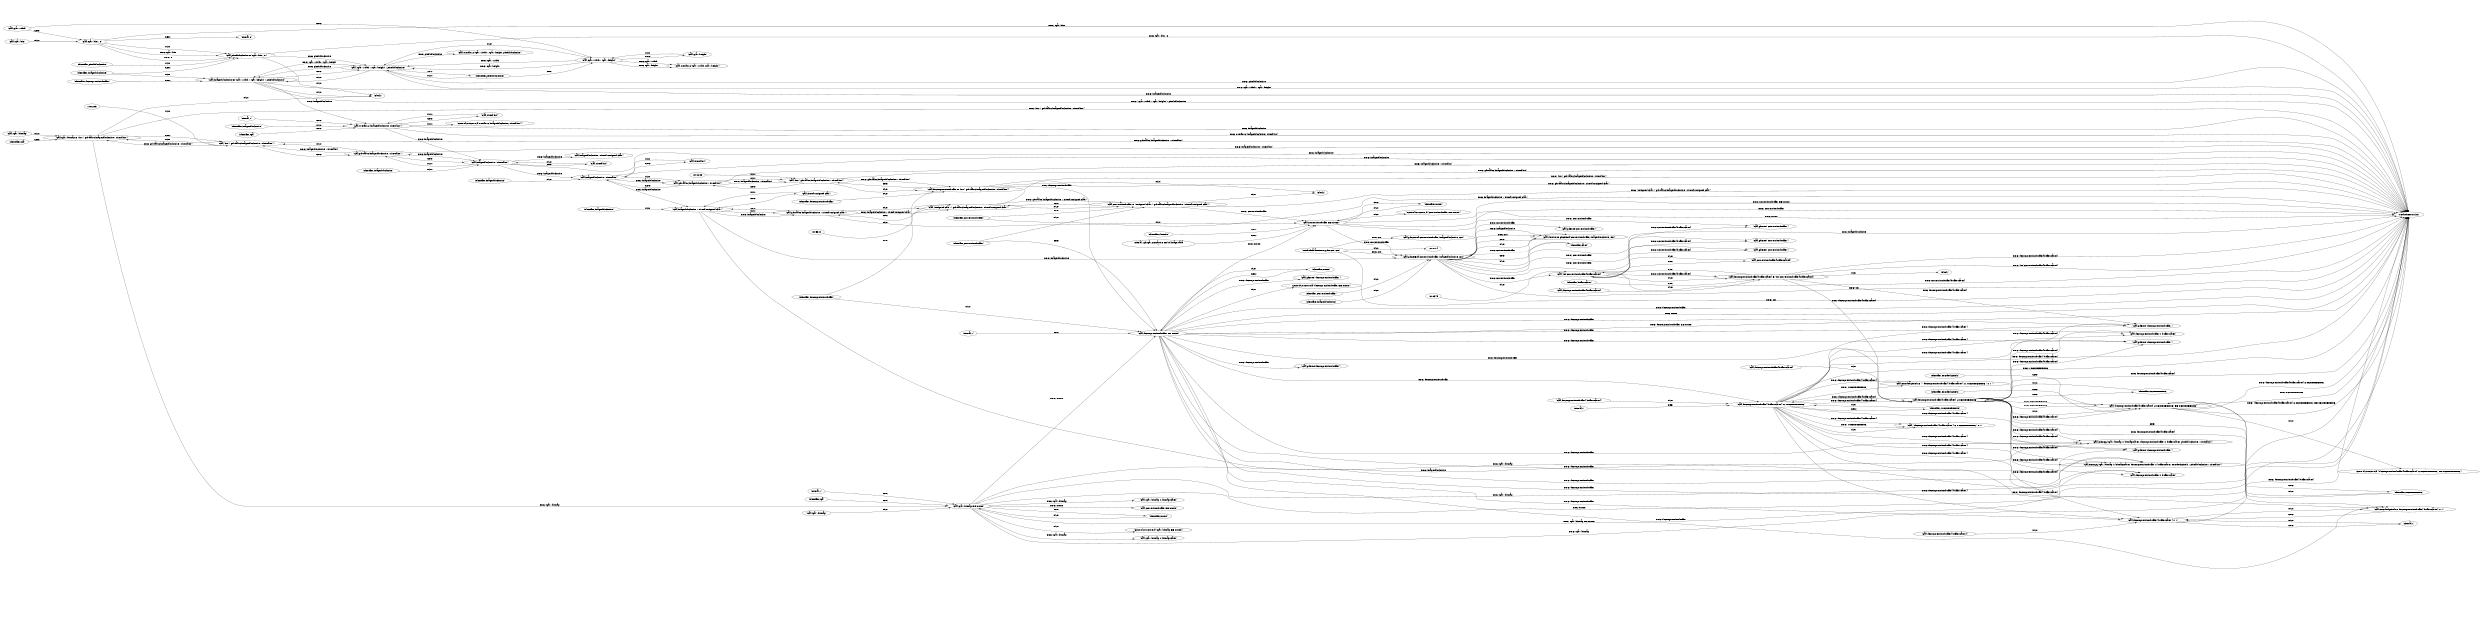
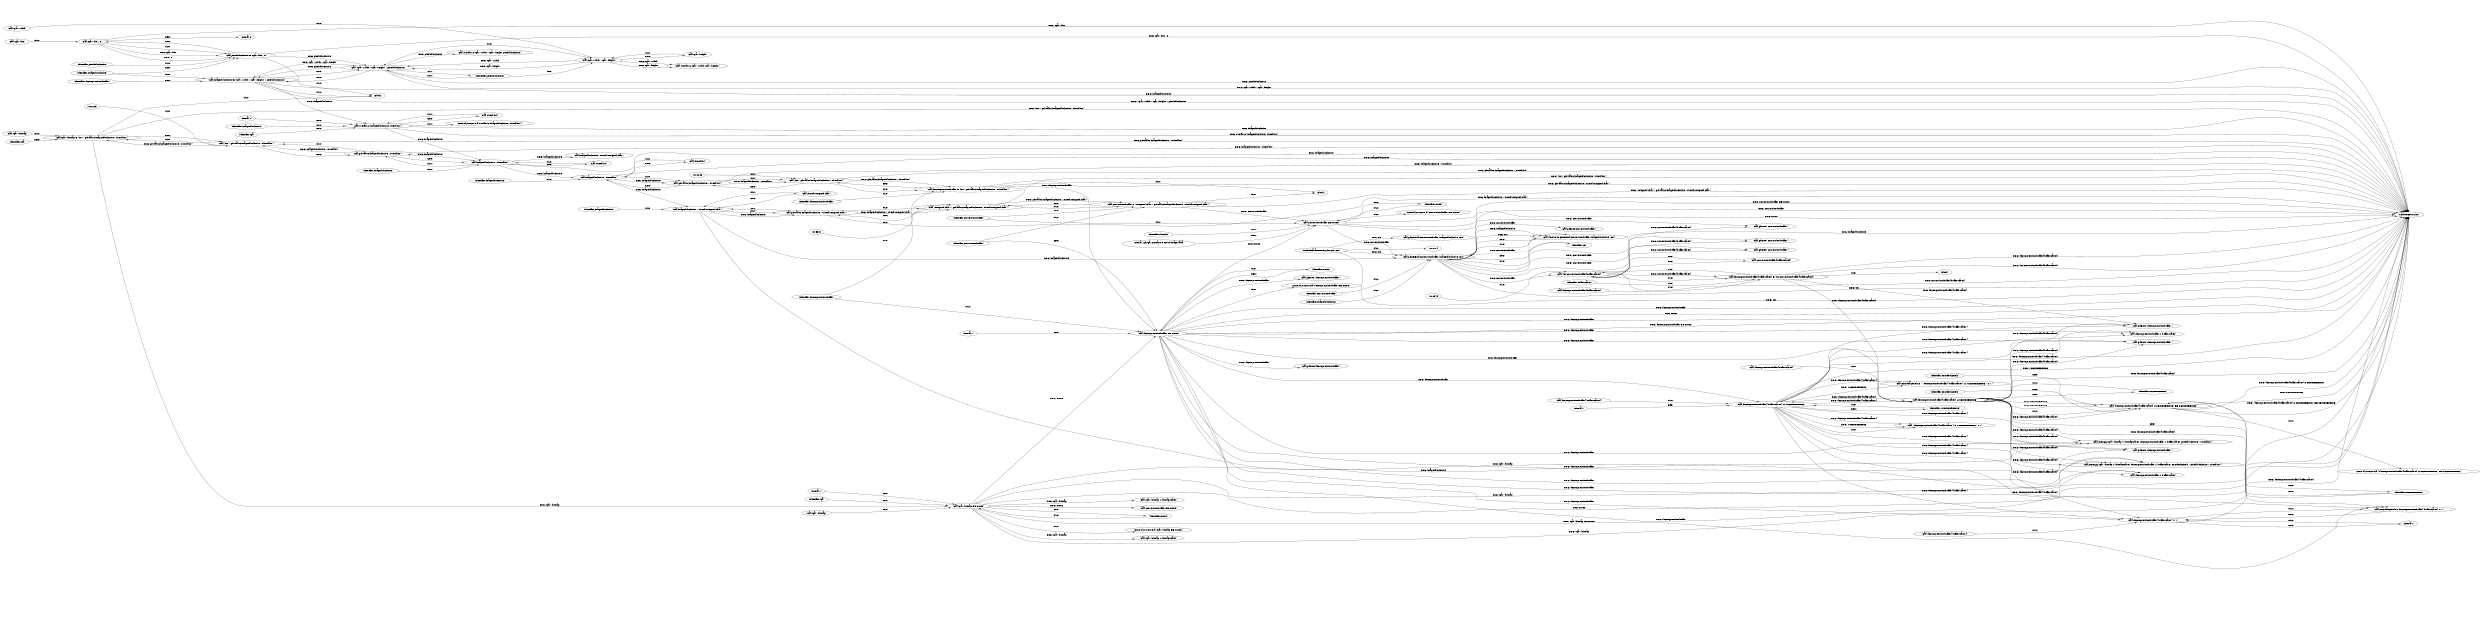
  digraph {
    rankdir=LR
    n1 [label="(Call,decompression_buffer[ buffer_caret ] + 1)"]
    n2 [label="(MethodReturn,int)"]
    n3 [label="(Call,encoded_pixels = decompression_buffer[ buffer_caret ] + 1)"]
    n4 [label="(Literal,1)"]
    n5 [label="(Call,decompression_buffer == NULL)"]
    n6 [label="(Call,decompression_buffer[ buffer_caret ] & ~TGA_RLE_FLAG)"]
    n7 [label="(Call,decompression_buffer[buffer_caret] & TGA_RLE_FLAG)"]
    n8 [label="(Call,conversion_buffer == NULL)"]
    n9 [label="(Call,gdFree(decompression_buffer))"]
    n10 [label="(Call,decompression_buffer + buffer_caret)"]
    n11 [label="(Call,memcpy(tga->bitmap + bitmap_caret, decompression_buffer + buffer_caret, encoded_pixels * pixel_block_size * sizeof(int)))"]
    n12 [label="(Call,decompression_buffer + buffer_caret)"]
    n13 [label="(Call,gdFree( decompression_buffer ))"]
    n14 [label="(Call,gdFree( decompression_buffer ))"]
    n15 [label="(Call,gdFree( decompression_buffer ))"]
    n16 [label="(Call,memcpy(tga->bitmap + bitmap_caret, decompression_buffer + buffer_caret, pixel_block_size * sizeof(int)))"]
    n17 [label="(Identifier,NULL)"]
    n18 [label="(Call,gdFree( decompression_buffer ))"]
    n19 [label="(ControlStructure,if (decompression_buffer == NULL))"]
    n20 [label="(Call,( decompression_buffer[ buffer_caret ] & ~TGA_RLE_FLAG ) + 1)"]
    n21 [label="(Call,encoded_pixels = ( ( decompression_buffer[ buffer_caret ] & ~TGA_RLE_FLAG ) + 1 ))"]
    n22 [label="(Identifier,~TGA_RLE_FLAG)"]
    n23 [label="(Call,(decompression_buffer[buffer_caret] & TGA_RLE_FLAG) == TGA_RLE_FLAG)"]
    n24 [label="(Identifier,TGA_RLE_FLAG)"]
    n25 [label="(Call,gdGetBuf(conversion_buffer, image_block_size, ctx))"]
    n26 [label="(Identifier,NULL)"]
    n27 [label="(ControlStructure,if (conversion_buffer == NULL))"]
    n28 [label="(Call,decompression_buffer = (int*) gdMalloc(image_block_size * sizeof(int)))"]
    n29 [label="(Call,(int*) gdMalloc(image_block_size * sizeof(int)))"]
    n30 [label="(Block,)"]
    n31 [label="(Call,gdMalloc(image_block_size * sizeof(int)))"]
    n32 [label="(Call,image_block_size * sizeof(int))"]
    n33 [label="(Call,image_block_size * sizeof(unsigned char))"]
    n34 [label="(Call,sizeof(int))"]
    n35 [label="(Call,gdMalloc(image_block_size * sizeof(unsigned char)))"]
    n36 [label="(Call,sizeof(unsigned char))"]
    n37 [label="(Call,image_block_size * sizeof(int))"]
    n38 [label="(Call,gdMalloc(image_block_size * sizeof(int)))"]
    n39 [label="(Call,sizeof(int))"]
    n40 [label="(Call,image_block_size * sizeof(unsigned char))"]
    n41 [label="(Call,(int *) gdMalloc(image_block_size * sizeof(int)))"]
    n42 [label="(Call,overflow2(image_block_size, sizeof(int)))"]
    n43 [label="(ControlStructure,if(overflow2(image_block_size, sizeof(int))))"]
    n44 [label="(Call,sizeof(int))"]
    n45 [label="(Call,image_block_size = (tga->width * tga->height) * pixel_block_size)"]
    n46 [label="(Call,(tga->width * tga->height) * pixel_block_size)"]
    n47 [label="(Block,)"]
    n48 [label="(Identifier,pixel_block_size)"]
    n49 [label="(Call,overflow2(tga->width * tga->height, pixel_block_size))"]
    n50 [label="(Call,tga->width * tga->height)"]
    n51 [label="(Call,tga->height)"]
    n52 [label="(Call,overflow2(tga->width, tga->height))"]
    n53 [label="(Call,pixel_block_size = (tga->bits / 8))"]
    n54 [label="(Call,tga->bits / 8)"]
    n55 [label="(Literal,8)"]
    n56 [label="(Call,tga->bitmap == NULL)"]
    n57 [label="(Call,tga->bitmap + bitmap_caret)"]
    n58 [label="(Call,tga->bitmap + bitmap_caret)"]
    n59 [label="(Call,conversion_buffer == NULL)"]
    n60 [label="(Identifier,NULL)"]
    n61 [label="(ControlStructure,if (tga->bitmap == NULL))"]
    n62 [label="(Call,tga->bitmap = (int *) gdMalloc(image_block_size * sizeof(int)))"]
    n63 [label="(ControlStructure,if ((decompression_buffer[buffer_caret] & TGA_RLE_FLAG) == TGA_RLE_FLAG))"]
    n64 [label="(Identifier,TGA_RLE_FLAG)"]
    n65 [label="(Call,decompression_buffer[buffer_caret] = (int)conversion_buffer[buffer_caret])"]
    n66 [label="(Call,(int)conversion_buffer[buffer_caret])"]
    n67 [label="(Block,)"]
    n68 [label="(Call,gdFree( conversion_buffer ))"]
    n69 [label="(Call,conversion_buffer[buffer_caret])"]
    n70 [label="(Call,gdFree( conversion_buffer ))"]
    n71 [label="(Call,gdFree( conversion_buffer ))"]
-   n72 [label="(Identifier,caret)"]
+   n72 [label="(Identifier,ctx)"]
    n73 [label="(Call,gdFree(conversion_buffer))"]
    n74 [label="(Call,rle_size = gdGetBuf(conversion_buffer, image_block_size, ctx))"]
    n75 [label="(Call,conversion_buffer = (unsigned char *) gdMalloc(image_block_size * sizeof(unsigned char)))"]
    n76 [label="(Call,(unsigned char *) gdMalloc(image_block_size * sizeof(unsigned char)))"]
    n77 [label="(MethodParameterIn,gdIOCtx *ctx)"]
    n78 [label="(Call,gdGetBuf(conversion_buffer, image_block_size, ctx))"]
    1000104
    n80 [label="(Identifier,buffer_caret)"]
    n81 [label="(Call,decompression_buffer[ buffer_caret ])"]
    n82 [label="(Literal,1)"]
    n83 [label="(Identifier,tga)"]
    n84 [label="(Identifier,encoded_pixels)"]
    n85 [label="(Identifier,image_block_size)"]
    n86 [label="(Identifier,encoded_pixels)"]
    n87 [label="(Literal,1)"]
    n88 [label="(Identifier,tga)"]
    n89 [label="(Identifier,decompression_buffer)"]
    n90 [label="(Literal,1)"]
    n91 [label="(Literal,\"gd-tga: premature end of image data\n\")"]
    n92 [label="(Call,tga->bitmap)"]
    n93 [label="(Identifier,conversion_buffer)"]
    n94 [label="(Literal,1)"]
    n95 [label="(Call,tga->width)"]
    n96 [label="(Identifier,image_block_size)"]
    n97 [label="(Call,tga->bits)"]
    n98 [label="(Call,decompression_buffer[buffer_caret])"]
    n99 [label="(Identifier,conversion_buffer)"]
    n100 [label="(Identifier,pixel_block_size)"]
    n101 [label="(Identifier,rle_size)"]
    n102 [label="(Call,tga->bitmap)"]
    n103 [label="(Identifier,image_block_size)"]
    n104 [label="(Identifier,image_block_size)"]
    n105 [label="(Identifier,decompression_buffer)"]
    n106 [label="(Identifier,image_block_size)"]
    n107 [label="(Identifier,decompression_buffer)"]
    n108 [label="(Call,decompression_buffer[ buffer_caret ])"]
    n109 [label="(Call,decompression_buffer[buffer_caret])"]
    n110 [label="(Identifier,conversion_buffer)"]
    n111 [label="(Identifier,image_block_size)"]
    n112 [label="(Identifier,tga)"]
    1000283
    1000205
    1000349
    n116 [label=1005300]
    n1 -> n2 [label="DDG: decompression_buffer[ buffer_caret ]"]
    n1 -> n3 [label="AST: "]
    n1 -> n4 [label="CFG: "]
    n3 -> n1 [label="CFG: "]
    n4 -> n1 [label="AST: "]
    n5 -> n1 [label="DDG: decompression_buffer"]
    n5 -> n2 [label="DDG: decompression_buffer"]
    n5 -> n2 [label="DDG: NULL"]
    n5 -> n2 [label="DDG: decompression_buffer == NULL"]
    n5 -> n3 [label="DDG: decompression_buffer"]
    n5 -> n6 [label="DDG: decompression_buffer"]
    n5 -> n7 [label="DDG: decompression_buffer"]
    n5 -> n8 [label="DDG: NULL"]
    n5 -> n9 [label="DDG: decompression_buffer"]
    n5 -> n10 [label="DDG: decompression_buffer"]
    n5 -> n11 [label="DDG: decompression_buffer"]
    n5 -> n12 [label="DDG: decompression_buffer"]
    n5 -> n13 [label="DDG: decompression_buffer"]
    n5 -> n14 [label="DDG: decompression_buffer"]
    n5 -> n15 [label="DDG: decompression_buffer"]
    n5 -> n16 [label="DDG: decompression_buffer"]
    n5 -> n17 [label="CFG: "]
    n5 -> n18 [label="DDG: decompression_buffer"]
    n5 -> n19 [label="AST: "]
    n6 -> n1 [label="DDG: decompression_buffer[ buffer_caret ]"]
    n6 -> n2 [label="DDG: decompression_buffer[ buffer_caret ]"]
    n6 -> n2 [label="DDG: ~TGA_RLE_FLAG"]
    n6 -> n3 [label="DDG: decompression_buffer[ buffer_caret ]"]
    n6 -> n7 [label="DDG: decompression_buffer[ buffer_caret ]"]
    n6 -> n10 [label="DDG: decompression_buffer[ buffer_caret ]"]
    n6 -> n11 [label="DDG: decompression_buffer[ buffer_caret ]"]
    n6 -> n12 [label="DDG: decompression_buffer[ buffer_caret ]"]
    n6 -> n13 [label="DDG: decompression_buffer[ buffer_caret ]"]
    n6 -> n14 [label="DDG: decompression_buffer[ buffer_caret ]"]
    n6 -> n15 [label="DDG: decompression_buffer[ buffer_caret ]"]
    n6 -> n16 [label="DDG: decompression_buffer[ buffer_caret ]"]
    n6 -> n20 [label="AST: "]
    n6 -> n20 [label="DDG: decompression_buffer[ buffer_caret ]"]
    n6 -> n20 [label="DDG: ~TGA_RLE_FLAG"]
    n6 -> n21 [label="DDG: decompression_buffer[ buffer_caret ]"]
    n6 -> n21 [label="DDG: ~TGA_RLE_FLAG"]
    n6 -> n22 [label="CFG: "]
    n7 -> n1 [label="DDG: decompression_buffer[buffer_caret]"]
    n7 -> n2 [label="DDG: decompression_buffer[buffer_caret]"]
    n7 -> n3 [label="DDG: decompression_buffer[buffer_caret]"]
    n7 -> n6 [label="DDG: decompression_buffer[buffer_caret]"]
    n7 -> n10 [label="DDG: decompression_buffer[buffer_caret]"]
    n7 -> n11 [label="DDG: decompression_buffer[buffer_caret]"]
    n7 -> n12 [label="DDG: decompression_buffer[buffer_caret]"]
    n7 -> n13 [label="DDG: decompression_buffer[buffer_caret]"]
    n7 -> n14 [label="DDG: decompression_buffer[buffer_caret]"]
    n7 -> n15 [label="DDG: decompression_buffer[buffer_caret]"]
    n7 -> n16 [label="DDG: decompression_buffer[buffer_caret]"]
    n7 -> n23 [label="AST: "]
    n7 -> n23 [label="DDG: decompression_buffer[buffer_caret]"]
    n7 -> n23 [label="DDG: TGA_RLE_FLAG"]
    n7 -> n24 [label="CFG: "]
    n8 -> n2 [label="DDG: NULL"]
    n8 -> n2 [label="DDG: conversion_buffer == NULL"]
    n8 -> n2 [label="DDG: conversion_buffer"]
    n8 -> n25 [label="DDG: conversion_buffer"]
    n8 -> n26 [label="CFG: "]
    n8 -> n27 [label="AST: "]
    n17 -> n5 [label="AST: "]
    n22 -> n6 [label="AST: "]
    n23 -> n2 [label="DDG: decompression_buffer[buffer_caret] & TGA_RLE_FLAG"]
    n23 -> n2 [label="DDG: TGA_RLE_FLAG"]
    n23 -> n2 [label="DDG: (decompression_buffer[buffer_caret] & TGA_RLE_FLAG) == TGA_RLE_FLAG"]
    n23 -> n7 [label="DDG: TGA_RLE_FLAG"]
    n23 -> n63 [label="AST: "]
    n23 -> n64 [label="CFG: "]
    n24 -> n7 [label="AST: "]
    n25 -> n2 [label="DDG: image_block_size"]
    n25 -> n2 [label="DDG: ctx"]
    n25 -> n66 [label="DDG: conversion_buffer"]
    n25 -> n68 [label="DDG: conversion_buffer"]
    n25 -> n70 [label="DDG: conversion_buffer"]
    n25 -> n71 [label="DDG: conversion_buffer"]
    n25 -> n72 [label="CFG: "]
    n25 -> n73 [label="DDG: conversion_buffer"]
    n25 -> n74 [label="AST: "]
    n25 -> n74 [label="DDG: conversion_buffer"]
    n25 -> n74 [label="DDG: image_block_size"]
    n25 -> n74 [label="DDG: ctx"]
    n26 -> n8 [label="AST: "]
    n28 -> n2 [label="DDG: (int*) gdMalloc(image_block_size * sizeof(int))"]
    n28 -> n5 [label="DDG: decompression_buffer"]
    n28 -> n29 [label="CFG: "]
    n28 -> n30 [label="AST: "]
    n29 -> n2 [label="DDG: gdMalloc(image_block_size * sizeof(int))"]
    n29 -> n28 [label="AST: "]
    n29 -> n28 [label="DDG: gdMalloc(image_block_size * sizeof(int))"]
    n29 -> n31 [label="CFG: "]
    n31 -> n2 [label="DDG: image_block_size * sizeof(int)"]
    n31 -> n29 [label="AST: "]
    n31 -> n29 [label="DDG: image_block_size * sizeof(int)"]
    n31 -> n32 [label="CFG: "]
    n32 -> n2 [label="DDG: image_block_size"]
    n32 -> n31 [label="AST: "]
    n32 -> n31 [label="DDG: image_block_size"]
    n32 -> n33 [label="DDG: image_block_size"]
    n32 -> n34 [label="CFG: "]
    n33 -> n2 [label="DDG: image_block_size"]
    n33 -> n25 [label="DDG: image_block_size"]
    n33 -> n35 [label="AST: "]
    n33 -> n35 [label="DDG: image_block_size"]
    n33 -> n36 [label="CFG: "]
    n34 -> n32 [label="AST: "]
    n35 -> n2 [label="DDG: image_block_size * sizeof(unsigned char)"]
    n35 -> n33 [label="CFG: "]
    n35 -> n76 [label="AST: "]
    n35 -> n76 [label="DDG: image_block_size * sizeof(unsigned char)"]
    n36 -> n33 [label="AST: "]
    n37 -> n2 [label="DDG: image_block_size"]
    n37 -> n32 [label="DDG: image_block_size"]
    n37 -> n38 [label="AST: "]
    n37 -> n38 [label="DDG: image_block_size"]
    n37 -> n39 [label="CFG: "]
    n37 -> n40 [label="DDG: image_block_size"]
    n38 -> n2 [label="DDG: image_block_size * sizeof(int)"]
    n38 -> n37 [label="CFG: "]
    n38 -> n41 [label="AST: "]
    n38 -> n41 [label="DDG: image_block_size * sizeof(int)"]
    n39 -> n37 [label="AST: "]
    n41 -> n2 [label="DDG: gdMalloc(image_block_size * sizeof(int))"]
    n41 -> n38 [label="CFG: "]
    n41 -> n62 [label="AST: "]
    n41 -> n62 [label="DDG: gdMalloc(image_block_size * sizeof(int))"]
    n42 -> n2 [label="DDG: image_block_size"]
    n42 -> n2 [label="DDG: overflow2(image_block_size, sizeof(int))"]
    n42 -> n37 [label="DDG: image_block_size"]
    n42 -> n43 [label="AST: "]
    n42 -> n44 [label="CFG: "]
    n44 -> n42 [label="AST: "]
    n45 -> n2 [label="DDG: image_block_size"]
    n45 -> n2 [label="DDG: (tga->width * tga->height) * pixel_block_size"]
    n45 -> n42 [label="DDG: image_block_size"]
    n45 -> n46 [label="CFG: "]
    n45 -> n47 [label="AST: "]
    n46 -> n2 [label="DDG: pixel_block_size"]
    n46 -> n2 [label="DDG: tga->width * tga->height"]
    n46 -> n45 [label="AST: "]
    n46 -> n45 [label="DDG: tga->width * tga->height"]
    n46 -> n45 [label="DDG: pixel_block_size"]
    n46 -> n48 [label="CFG: "]
    n46 -> n49 [label="DDG: pixel_block_size"]
    n48 -> n46 [label="AST: "]
    n48 -> n50 [label="CFG: "]
    n50 -> n46 [label="AST: "]
    n50 -> n46 [label="DDG: tga->width"]
    n50 -> n46 [label="DDG: tga->height"]
    n50 -> n51 [label="CFG: "]
    n50 -> n52 [label="DDG: tga->width"]
    n50 -> n52 [label="DDG: tga->height"]
    n51 -> n50 [label="AST: "]
    n53 -> n2 [label="DDG: tga->bits / 8"]
    n53 -> n46 [label="DDG: pixel_block_size"]
    n53 -> n47 [label="AST: "]
-   n95 -> n54 [label="CFG: "]
+   n53 -> n54 [label="CFG: "]
    n54 -> n2 [label="DDG: tga->bits"]
    n54 -> n53 [label="AST: "]
    n54 -> n53 [label="DDG: tga->bits"]
    n54 -> n53 [label="DDG: 8"]
    n54 -> n55 [label="CFG: "]
    n56 -> n2 [label="DDG: NULL"]
    n56 -> n2 [label="DDG: tga->bitmap == NULL"]
    n56 -> n2 [label="DDG: tga->bitmap"]
    n56 -> n5 [label="DDG: NULL"]
    n56 -> n11 [label="DDG: tga->bitmap"]
    n56 -> n16 [label="DDG: tga->bitmap"]
    n56 -> n57 [label="DDG: tga->bitmap"]
    n56 -> n58 [label="DDG: tga->bitmap"]
    n56 -> n59 [label="DDG: NULL"]
    n56 -> n60 [label="CFG: "]
    n56 -> n61 [label="AST: "]
    n60 -> n56 [label="AST: "]
    n62 -> n2 [label="DDG: (int *) gdMalloc(image_block_size * sizeof(int))"]
    n62 -> n41 [label="CFG: "]
    n62 -> n47 [label="AST: "]
    n62 -> n56 [label="DDG: tga->bitmap"]
    n64 -> n7 [label="CFG: "]
    n64 -> n23 [label="AST: "]
    n65 -> n2 [label="DDG: (int)conversion_buffer[buffer_caret]"]
    n65 -> n2 [label="DDG: decompression_buffer[buffer_caret]"]
    n65 -> n7 [label="DDG: decompression_buffer[buffer_caret]"]
    n65 -> n13 [label="DDG: decompression_buffer[buffer_caret]"]
    n65 -> n66 [label="CFG: "]
    n65 -> n67 [label="AST: "]
    n66 -> n2 [label="DDG: conversion_buffer[buffer_caret]"]
    n66 -> n65 [label="AST: "]
    n66 -> n65 [label="DDG: conversion_buffer[buffer_caret]"]
    n66 -> n68 [label="DDG: conversion_buffer[buffer_caret]"]
    n66 -> n69 [label="CFG: "]
    n66 -> n70 [label="DDG: conversion_buffer[buffer_caret]"]
    n66 -> n71 [label="DDG: conversion_buffer[buffer_caret]"]
-   n69 -> n66 [label="AST: "]
+   n69 -> n66 [label="RLE: "]
    n72 -> n25 [label="AST: "]
    n74 -> n25 [label="CFG: "]
    n75 -> n2 [label="DDG: (unsigned char *) gdMalloc(image_block_size * sizeof(unsigned char))"]
    n75 -> n8 [label="DDG: conversion_buffer"]
    n75 -> n30 [label="AST: "]
    n75 -> n76 [label="CFG: "]
    n76 -> n2 [label="DDG: gdMalloc(image_block_size * sizeof(unsigned char))"]
    n76 -> n35 [label="CFG: "]
    n76 -> n75 [label="AST: "]
    n76 -> n75 [label="DDG: gdMalloc(image_block_size * sizeof(unsigned char))"]
    n77 -> n2 [label="DDG: ctx"]
    n77 -> n25 [label="DDG: ctx"]
    n77 -> n78 [label="DDG: ctx"]
    n77 -> 1000104 [label="AST: "]
    n80 -> n65 [label="CFG: "]
    n81 -> n1 [label="AST: "]
    n82 -> n42 [label="CFG: "]
    n83 -> n56 [label="CFG: "]
    n84 -> n23 [label="CFG: "]
    n85 -> n33 [label="AST: "]
    n86 -> n23 [label="CFG: "]
    n87 -> n5 [label="CFG: "]
    n88 -> n62 [label="CFG: "]
    n89 -> n45 [label="CFG: "]
    n90 -> n6 [label="CFG: "]
    n91 -> n8 [label="CFG: "]
    n92 -> n56 [label="AST: "]
    n93 -> n8 [label="AST: "]
    n93 -> n75 [label="CFG: "]
    n94 -> n56 [label="CFG: "]
-   n95 -> n50 [label="CFG: "]
+   n95 -> n50 [label="AST: "]
    n96 -> n37 [label="AST: "]
    n97 -> n54 [label="AST: "]
    n98 -> n65 [label="AST: "]
    n99 -> n5 [label="CFG: "]
    n99 -> n75 [label="AST: "]
    n100 -> n53 [label="AST: "]
    n101 -> n8 [label="CFG: "]
    n102 -> n62 [label="AST: "]
    n103 -> n42 [label="AST: "]
    n104 -> n45 [label="AST: "]
    n104 -> n53 [label="CFG: "]
    n105 -> n28 [label="AST: "]
    n106 -> n32 [label="AST: "]
    n107 -> n5 [label="AST: "]
    n107 -> n28 [label="CFG: "]
    n108 -> n6 [label="AST: "]
    n109 -> n7 [label="AST: "]
    n110 -> n25 [label="AST: "]
    n111 -> n25 [label="AST: "]
    n112 -> n42 [label="CFG: "]
    1000283 -> n29 [label="AST: "]
    1000205 -> n41 [label="AST: "]
    1000349 -> n66 [label="AST: "]
    n116 -> n76 [label="AST: "]
  }
